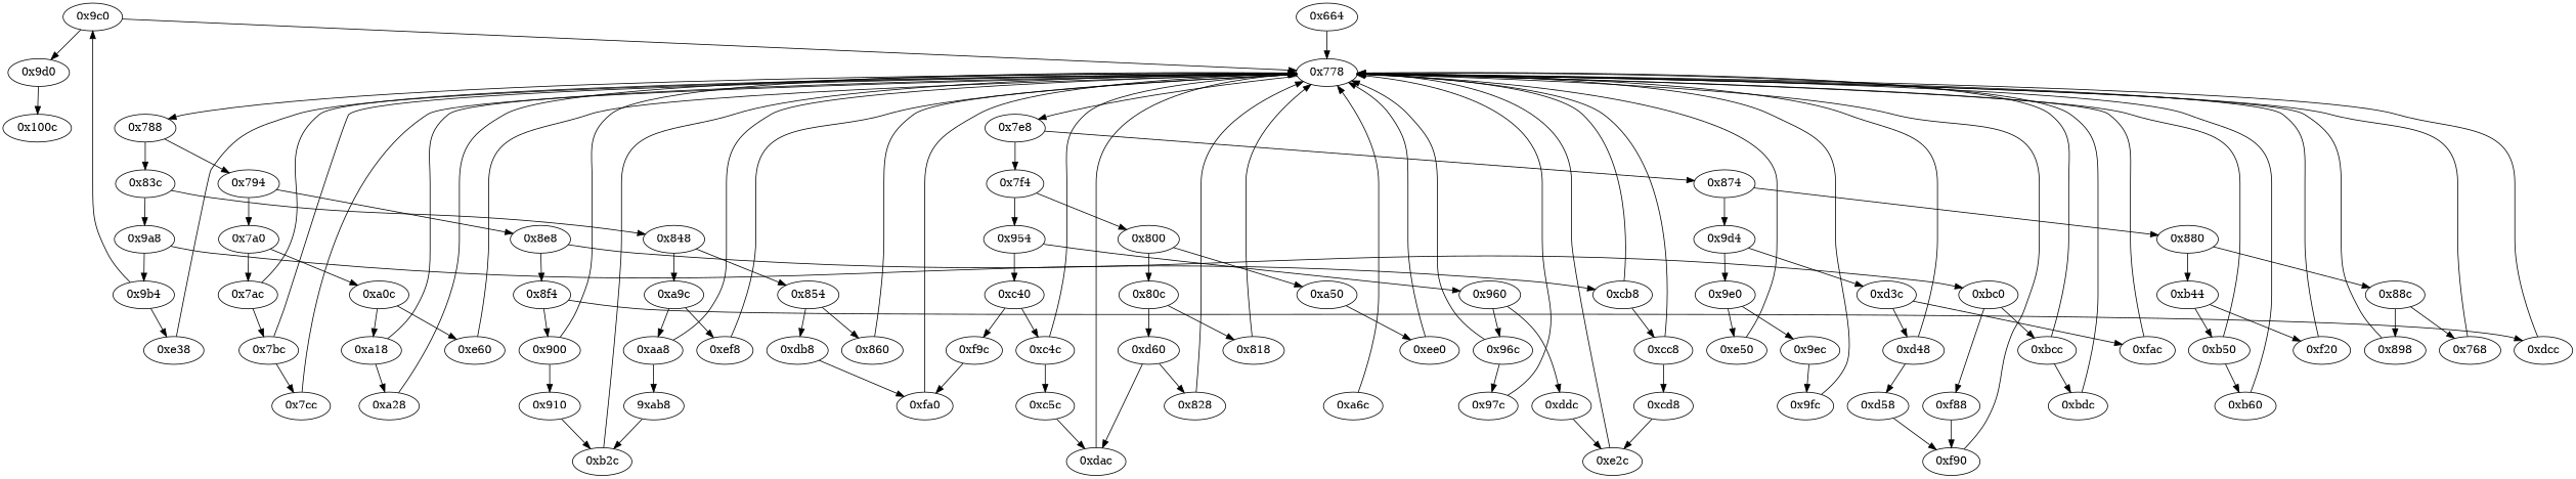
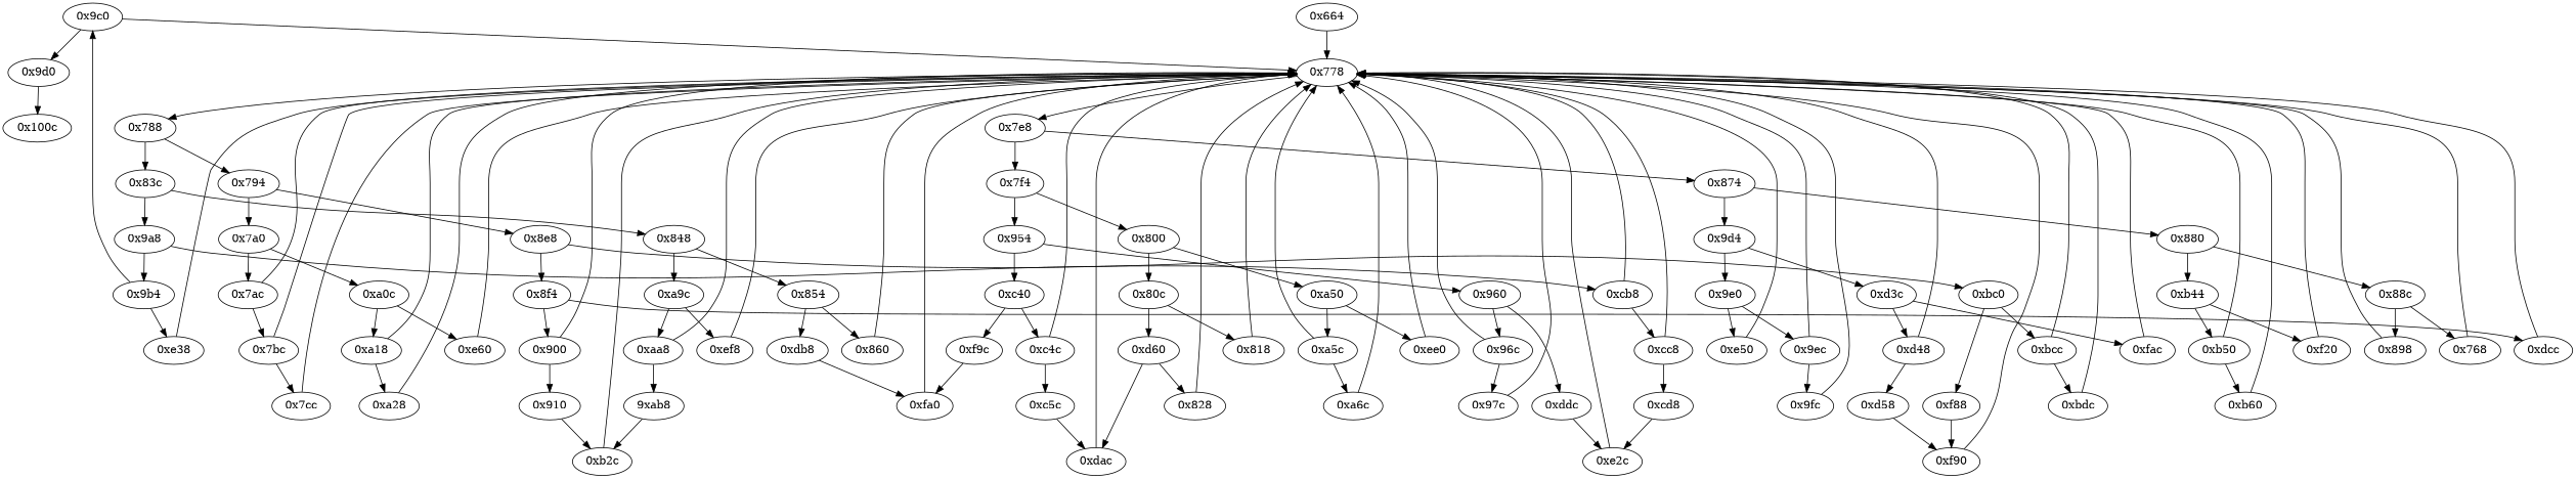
  strict digraph {
    node [opcode="[u'ldr', u'cmp', u'b']"]
    "0x9d0" [opcode="[u'b']"]
    "0x100c" [opcode="[u'ldr', u'ldr', u'ldr', u'ldr', u'sub', u'ldr', u'sub', u'pop']"]
    "0x788"
    "0x794"
    "0x83c"
    "0x7a0"
    "0x8e8"
    "0x848"
    "0x9a8"
    "0x7ac" [opcode="[u'ldr', u'cmp', u'mov', u'b']"]
    "0xa0c"
    "0x8f4"
    "0xbc0"
    "0xa9c"
    "0x854"
    "0x9b4"
    "0xcb8" [opcode="[u'ldr', u'cmp', u'mov', u'b']"]
    "0x900" [opcode="[u'ldr', u'cmp', u'mov', u'b']"]
    "0xdcc" [opcode="[u'ldr', u'bl', u'mov', u'b']"]
    "0x778" [opcode="[u'mov', u'ldr', u'cmp', u'b']"]
    "0x910" [opcode="[u'ldr', u'mov', u'ldr', u'sub', u'mul', u'eor', u'and', u'ldr', u'mov', u'mov', u'ldr', u'ldr', u'cmp', u'mov', u'teq', u'ldr', u'b']"]
    "0x7e8"
    "0xb2c" [opcode="[u'mov', u'cmp', u'mov', u'cmp', u'mov', u'b']"]
    "0x9d4"
    "0x9e0"
    "0xd3c"
    "0xe50" [opcode="[u'mov', u'str', u'ldr', u'b']"]
    "0x9ec" [opcode="[u'ldr', u'cmp', u'mov', u'b']"]
    "0xd48" [opcode="[u'ldr', u'cmp', u'mov', u'b']"]
    "0xfac" [opcode="[u'ldr', u'ldr', u'ldr', u'ldr', u'mov', u'sub', u'cmp', u'mul', u'mov', u'mov', u'mvn', u'ldr', u'orr', u'cmn', u'mov', u'teq', u'ldr', u'mov', u'cmn', u'mov', u'mov', u'cmp', u'mov', u'b']"]
    "0x9fc" [opcode="[u'ldr', u'bl', u'ldr', u'b']"]
    "0xd58" [opcode="[u'mov', u'b']"]
    "0x898" [opcode="[u'ldr', u'ldr', u'ldr', u'sub', u'add', u'add', u'sub', u'add', u'asr', u'str', u'ldr', u'ldr', u'str', u'ldr', u'ldr', u'ldr', u'ldr', u'cmp', u'mov', u'b']"]
    "0x7f4"
    "0x874"
    n36 [label="9xab8" opcode="[u'ldr', u'ldr', u'mov', u'mov', u'ldr', u'ldrb', u'ldr', u'sub', u'sub', u'str', u'ldr', u'add', u'str', u'ldr', u'ldr', u'rsb', u'mvn', u'mul', u'eor', u'and', u'ldr', u'mov', u'mov', u'ldr', u'ldr', u'cmp', u'mov', u'teq', u'ldr']"]
    "0x7bc" [opcode="[u'ldr', u'cmp', u'mov', u'b']"]
    "0xa18" [opcode="[u'ldr', u'cmp', u'mov', u'b']"]
    "0xe60" [opcode="[u'ldr', u'ldr', u'mov', u'sub', u'sub', u'add', u'str', u'ldr', u'ldr', u'ldr', u'ldr', u'ldr', u'cmp', u'mov', u'sub', u'sub', u'add', u'mul', u'mvn', u'mov', u'orr', u'ldr', u'cmn', u'mov', u'teq', u'ldr', u'mov', u'cmn', u'mov', u'cmp', u'mov', u'b']"]
    "0xf88" [opcode="[u'ldr', u'mov']"]
    "0xbcc" [opcode="[u'ldr', u'cmp', u'mov', u'b']"]
    "0xc4c" [opcode="[u'ldr', u'cmp', u'mov', u'b']"]
    "0xc5c" [opcode="[u'ldr', u'ldr', u'ldr', u'ldr', u'sub', u'sub', u'add', u'mul', u'eor', u'and', u'ldr', u'mov', u'mov', u'ldr', u'cmp', u'mov', u'cmp', u'mov', u'mov', u'cmp', u'mov', u'mov', u'b']"]
    "0xdac" [opcode="[u'teq', u'mov', u'b']"]
    "0x7cc" [opcode="[u'ldr', u'ldr', u'ldr', u'ldr', u'cmp', u'mov', u'b']"]
    "0x96c" [opcode="[u'ldr', u'cmp', u'mov', u'b']"]
    "0x97c" [opcode="[u'ldr', u'str', u'ldr', u'str', u'ldr', u'ldr', u'ldr', u'ldr', u'cmp', u'mov', u'b']"]
    "0xa28" [opcode="[u'ldr', u'ldr', u'ldr', u'ldr', u'ldr', u'ldr', u'ldr', u'ldr', u'ldr', u'b']"]
    "0x9c0" [opcode="[u'ldr', u'cmp', u'mov', u'b']"]
    "0xe38" [opcode="[u'ldr', u'add', u'str', u'ldr', u'ldr', u'b']"]
    "0x818" [opcode="[u'ldr', u'cmp', u'mov', u'b']"]
    "0x828" [opcode="[u'ldr', u'ldr', u'str', u'ldr', u'b']"]
    "0x860" [opcode="[u'ldr', u'cmp', u'mov', u'ldr', u'b']"]
    "0xfa0" [opcode="[u'str', u'ldr', u'b']"]
+   "0xa5c" [opcode="[u'ldr', u'cmp', u'mov', u'b']"]
    "0xa6c" [opcode="[u'ldr', u'str', u'str', u'ldr', u'ldr', u'ldr', u'cmp', u'ldr', u'mov', u'mov', u'str', u'b']"]
    "0x880"
    "0xb44"
    "0x88c"
    "0xb50" [opcode="[u'ldr', u'cmp', u'mov', u'b']"]
    "0xf20" [opcode="[u'ldr', u'mov', u'ldr', u'ldr', u'sub', u'sub', u'add', u'mul', u'mov', u'eor', u'and', u'ldr', u'mov', u'ldr', u'cmp', u'mov', u'teq', u'ldr', u'ldr', u'mov', u'cmp', u'mov', u'mov', u'cmp', u'mov', u'b']"]
    "0x768" [opcode="[u'ldr', u'cmp', u'mov', u'ldr']"]
    "0xb60" [opcode="[u'ldr', u'ldr', u'ldr', u'ldrb', u'ldr', u'ldr', u'ldr', u'ldr', u'ldr', u'ldr', u'ldr', u'ldr', u'sub', u'sub', u'add', u'sub', u'str', u'ldr', u'ldr', u'ldr', u'ldr', u'ldr', u'ldr', u'b']"]
    "0xf90" [opcode="[u'str', u'ldr', u'b']"]
    "0xef8" [opcode="[u'ldr', u'ldr', u'ldr', u'ldr', u'ldrb', u'str', u'mov', u'str', u'ldr', u'b']"]
    "0xaa8" [opcode="[u'ldr', u'cmp', u'mov', u'b']"]
    "0xdb8" [opcode="[u'sub', u'str', u'ldr', u'mov', u'b']"]
    "0xee0" [opcode="[u'ldr', u'ldr', u'ldr', u'cmp', u'mov', u'b']"]
    "0x800"
    "0xa50"
    "0x80c"
    "0xd60" [opcode="[u'ldr', u'ldr', u'ldr', u'sub', u'mul', u'mvn', u'ldr', u'orr', u'mov', u'cmn', u'mov', u'ldr', u'cmp', u'mov', u'mov', u'mov', u'cmn', u'mov', u'mov']"]
    "0x960"
    "0xddc" [opcode="[u'ldr', u'ldr', u'ldr', u'rsb', u'mvn', u'mul', u'eor', u'and', u'ldr', u'ldr', u'mov', u'mov', u'cmp', u'mov', u'cmp', u'mov', u'mov', u'cmp', u'mov', u'mov']"]
    "0xe2c" [opcode="[u'teq', u'mov', u'b']"]
    "0xcc8" [opcode="[u'ldr', u'cmp', u'mov', u'b']"]
    "0xcd8" [opcode="[u'ldr', u'bl', u'ldr', u'ldr', u'ldr', u'ldr', u'sub', u'sub', u'add', u'mul', u'mvn', u'ldr', u'ldr', u'orr', u'mov', u'cmn', u'mov', u'cmp', u'mov', u'mov', u'mov', u'cmn', u'mov', u'mov', u'b']"]
    "0xbdc" [opcode="[u'ldr', u'ldr', u'ldr', u'ldr', u'sub', u'sub', u'add', u'mul', u'eor', u'and', u'ldr', u'mov', u'mov', u'ldr', u'cmp', u'mov', u'cmp', u'mov', u'mov', u'cmp', u'mov', u'mov', u'teq', u'mov', u'b']"]
    "0x954"
    "0xf9c" [opcode="[u'ldr']"]
    "0xc40"
    "0x664" [opcode="[u'push', u'add', u'sub', u'str', u'ldr', u'cmp', u'mvn', u'ldr', u'ldr', u'str', u'ldr', u'ldr', u'mov', u'str', u'ldr', u'add', u'sub', u'sub', u'str', u'ldr', u'add', u'sub', u'sub', u'str', u'ldr', u'ldr', u'str', u'ldr', u'str', u'ldr', u'str', u'ldr', u'str', u'ldr', u'str', u'ldr', u'ldr', u'ldr', u'ldr', u'str', u'ldr', u'str', u'ldr', u'ldr', u'str', u'ldr', u'str', u'ldr', u'str', u'ldr', u'str', u'ldr', u'add', u'str', u'ldr', u'add', u'str', u'ldr', u'add', u'str', u'str', u'str', u'str', u'str', u'b']"]
    "0x9d0" -> "0x100c"
    "0x788" -> "0x794"
    "0x788" -> "0x83c"
    "0x794" -> "0x7a0"
    "0x794" -> "0x8e8"
    "0x83c" -> "0x848"
    "0x83c" -> "0x9a8"
    "0x7a0" -> "0x7ac"
    "0x7a0" -> "0xa0c"
    "0x8e8" -> "0x8f4"
    "0x8e8" -> "0xbc0"
    "0x848" -> "0xa9c"
    "0x848" -> "0x854"
    "0x9a8" -> "0x9b4"
    "0x9a8" -> "0xcb8"
    "0x7ac" -> "0x778"
    "0x7ac" -> "0x7bc"
    "0xa0c" -> "0xa18"
    "0xa0c" -> "0xe60"
    "0x8f4" -> "0x900"
    "0x8f4" -> "0xdcc"
    "0xbc0" -> "0xf88"
    "0xbc0" -> "0xbcc"
    "0xa9c" -> "0xef8"
    "0xa9c" -> "0xaa8"
    "0x854" -> "0x860"
    "0x854" -> "0xdb8"
    "0x9b4" -> "0x9c0"
    "0x9b4" -> "0xe38"
    "0xcb8" -> "0x778"
    "0xcb8" -> "0xcc8"
    "0x900" -> "0x778"
    "0x900" -> "0x910"
    "0xdcc" -> "0x778"
    "0x778" -> "0x788"
    "0x778" -> "0x7e8"
    "0x910" -> "0xb2c"
    "0x7e8" -> "0x7f4"
    "0x7e8" -> "0x874"
    "0xb2c" -> "0x778"
    "0x9d4" -> "0x9e0"
    "0x9d4" -> "0xd3c"
    "0x9e0" -> "0xe50"
    "0x9e0" -> "0x9ec"
    "0xd3c" -> "0xd48"
    "0xd3c" -> "0xfac"
    "0xe50" -> "0x778"
+   "0x9ec" -> "0x778"
    "0x9ec" -> "0x9fc"
    "0xd48" -> "0x778"
    "0xd48" -> "0xd58"
    "0xfac" -> "0x778"
    "0x9fc" -> "0x778"
    "0xd58" -> "0xf90"
    "0x898" -> "0x778"
    "0x7f4" -> "0x800"
    "0x7f4" -> "0x954"
    "0x874" -> "0x9d4"
    "0x874" -> "0x880"
    n36 -> "0xb2c"
    "0x7bc" -> "0x778"
    "0x7bc" -> "0x7cc"
    "0xa18" -> "0x778"
    "0xa18" -> "0xa28"
    "0xe60" -> "0x778"
    "0xf88" -> "0xf90"
    "0xbcc" -> "0x778"
    "0xbcc" -> "0xbdc"
    "0xc4c" -> "0x778"
    "0xc4c" -> "0xc5c"
    "0xc5c" -> "0xdac"
    "0xdac" -> "0x778"
    "0x7cc" -> "0x778"
    "0x96c" -> "0x778"
    "0x96c" -> "0x97c"
    "0x97c" -> "0x778"
    "0xa28" -> "0x778"
    "0x9c0" -> "0x9d0"
    "0x9c0" -> "0x778"
    "0xe38" -> "0x778"
    "0x818" -> "0x778"
    "0x828" -> "0x778"
    "0x860" -> "0x778"
    "0xfa0" -> "0x778"
+   "0xa5c" -> "0x778"
+   "0xa5c" -> "0xa6c"
    "0xa6c" -> "0x778"
    "0x880" -> "0xb44"
    "0x880" -> "0x88c"
    "0xb44" -> "0xb50"
    "0xb44" -> "0xf20"
    "0x88c" -> "0x898"
    "0x88c" -> "0x768"
    "0xb50" -> "0x778"
    "0xb50" -> "0xb60"
    "0xf20" -> "0x778"
    "0x768" -> "0x778"
    "0xb60" -> "0x778"
    "0xf90" -> "0x778"
    "0xef8" -> "0x778"
    "0xaa8" -> "0x778"
    "0xaa8" -> n36
    "0xdb8" -> "0xfa0"
    "0xee0" -> "0x778"
    "0x800" -> "0xa50"
    "0x800" -> "0x80c"
+   "0xa50" -> "0xa5c"
    "0xa50" -> "0xee0"
    "0x80c" -> "0x818"
    "0x80c" -> "0xd60"
    "0xd60" -> "0xdac"
    "0xd60" -> "0x828"
    "0x960" -> "0x96c"
    "0x960" -> "0xddc"
    "0xddc" -> "0xe2c"
    "0xe2c" -> "0x778"
    "0xcc8" -> "0x778"
    "0xcc8" -> "0xcd8"
    "0xcd8" -> "0xe2c"
    "0xbdc" -> "0x778"
    "0x954" -> "0x960"
    "0x954" -> "0xc40"
    "0xf9c" -> "0xfa0"
    "0xc40" -> "0xc4c"
    "0xc40" -> "0xf9c"
    "0x664" -> "0x778"
  }
